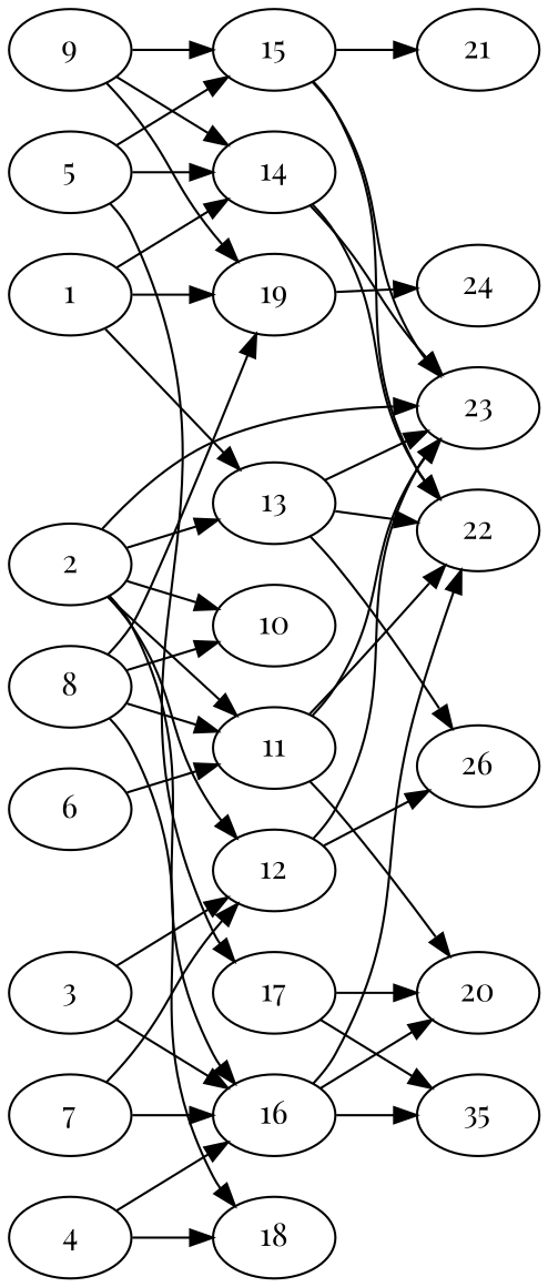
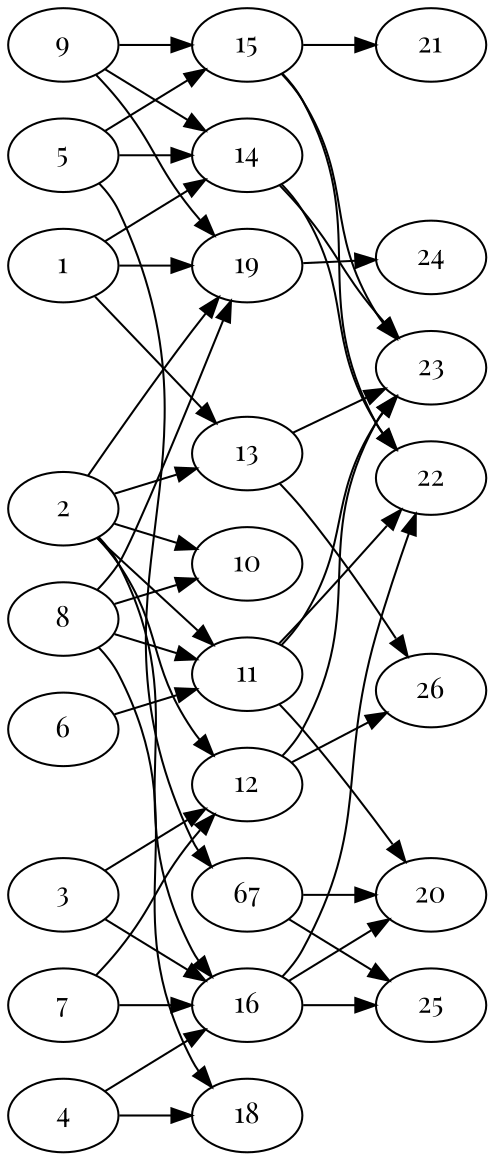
  digraph {
    fontname="Playfair Display"
    rankdir=LR
    node [alpha=0.04 fontname="Playfair Display"]
    edge [fontname="Playfair Display"]
    1 [alpha=0.02 expect_size=32831409679035752]
    13 [alpha=0.18 expect_size=23676235559776620]
    14 [alpha=0.17 expect_size=156711312593218528]
    19 [expect_size=1328374544595906]
    22 [alpha=0.02 expect_size=82193999177645616]
    23 [expect_size=10461909708913508352]
    26 [alpha=0.10 expect_size=42423669031766112]
    24 [alpha=0.01 expect_size=2399504810253904]
    2 [alpha=0.09 expect_size=1927793090428754]
    10 [alpha=0.19 expect_size=94434729717372289024]
    11 [alpha=0.07 expect_size=37792404376144314368]
    12 [alpha=0.18 expect_size=134919140611104448]
    16 [alpha=0.02 expect_size=13881386829880066]
    20 [alpha=0.02 expect_size=162340065821365108736]
-   25 [alpha=0.11 expect_size=437630369248798528 label=35]
+   25 [alpha=0.11 expect_size=437630369248798528]
    3 [alpha=0.11 expect_size=295953737401652]
    4 [alpha=0.13 expect_size=151945133328185312]
    18 [expect_size=129443016842766450688]
    5 [alpha=0.08 expect_size=238944477996122112000]
    15 [expect_size=1105576296500270]
-   17 [alpha=0.05 expect_size=75793612541437935616]
+   17 [alpha=0.05 expect_size=75793612541437935616 label=67]
    21 [alpha=0.11 expect_size=241940023634681376]
    6 [expect_size=4720324001535571]
    7 [alpha=0.06 expect_size=1783102642696749056]
    8 [alpha=0.00 expect_size=378126952716319808]
    9 [alpha=0.09 expect_size=2712824661254602752]
    1 -> 13
    1 -> 14
    1 -> 19
-   13 -> 22
    13 -> 23
    13 -> 26
    14 -> 22
    14 -> 23
    19 -> 24
    2 -> 13
-   2 -> 23
+   2 -> 19
    2 -> 10
    2 -> 11
    2 -> 12
    2 -> 16
    11 -> 22
    11 -> 23
    11 -> 20
    12 -> 23
    12 -> 26
    16 -> 22
    16 -> 20
    16 -> 25
    3 -> 12
    3 -> 16
    4 -> 16
    4 -> 18
    5 -> 14
    5 -> 15
    5 -> 17
    15 -> 22
    15 -> 23
    15 -> 21
    17 -> 20
    17 -> 25
    6 -> 11
    7 -> 12
    7 -> 16
    8 -> 19
    8 -> 10
    8 -> 11
    8 -> 18
    9 -> 14
    9 -> 19
    9 -> 15
  }
